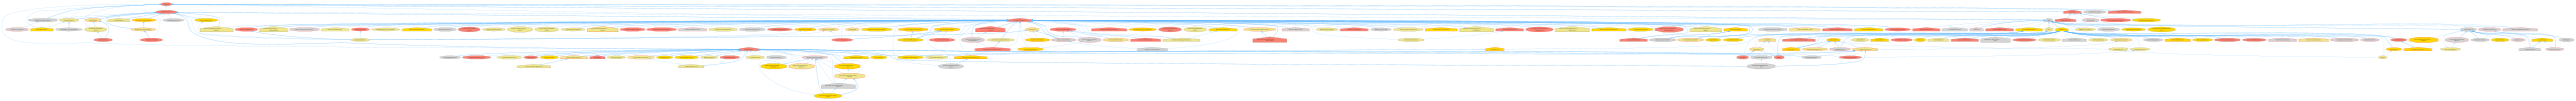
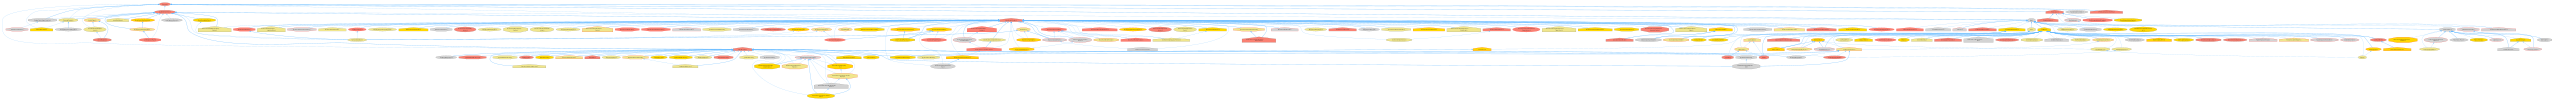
  digraph {
    fontname="Liberation Sans"
    node [color=grey40 fillcolor=khaki fontname="Liberation Sans" fontsize=10 shape=octagon style=filled]
    edge [color=steelblue1 dir=back fontname="Liberation Sans" fontsize=10 labelfontname=Helvetica labelfontsize=10 style=solid]
    n1 [color=gray40 fillcolor=salmon fontcolor=black height=0.2 label="Timecode.h" shape=ellipse width=0.4]
    n2 [fillcolor=lightgrey height=0.2 label="App.h" width=0.4]
    n3 [fillcolor=lightgrey height=0.2 label="DisplayClusterTypesConverter.h" width=0.4]
    n4 [height=0.2 label="LiveLinkAnimationBlueprint\lStructs.h" shape=ellipse width=0.4]
    n5 [fillcolor=salmon height=0.2 label="MediaCapture.h" shape=house width=0.4]
    n6 [fillcolor=salmon height=0.2 label="MovieSceneSection.h" shape=house width=0.4]
    n7 [fillcolor=salmon height=0.2 label="NoExportTypes.h" shape=house width=0.4]
    n8 [fillcolor=lightgrey height=0.2 label="PropertyEditorTestObject.h" shape=ellipse width=0.4]
    n9 [fillcolor=salmon height=0.2 label="QualifiedFrameTime.h" width=0.4]
    n10 [height=0.2 label="TimecodeProvider.h" width=0.4]
    n11 [fillcolor=gold height=0.2 label="STimecodeProvider.h" shape=house width=0.4]
    n12 [fillcolor=salmon height=0.2 label="VPTimecodeCustomTimeStep.h" shape=house width=0.4]
    n13 [fillcolor=salmon height=0.2 label="AndroidFeedbackContext.h" shape=house width=0.4]
    n14 [height=0.2 label="Core.h" width=0.4]
    n15 [fillcolor=salmon height=0.2 label="CoreSharedPCH.h" shape=ellipse width=0.4]
    n16 [height=0.2 label="FeedbackContextAnsi.h" shape=ellipse width=0.4]
    n17 [fillcolor=lightgrey height=0.2 label="IOSFeedbackContext.h" width=0.4]
    n18 [fillcolor=gold height=0.2 label="LevelEditorPlaySettings.h" shape=house width=0.4]
    n19 [fillcolor=gold height=0.2 label="MallocBinnedCommonUtils.h" shape=ellipse width=0.4]
    n20 [fillcolor=gold height=0.2 label="MaterialInstanceUpdateParameter\lSet.h" shape=ellipse width=0.4]
    n21 [fillcolor=gold height=0.2 label="Callback.h" shape=house width=0.4]
    n22 [fillcolor=lightgrey height=0.2 label="PhysicsPublic.h" width=0.4]
    n23 [color=red fillcolor=lightgrey height=0.2 label="ShaderParameterUtils.h" width=0.4]
    n24 [color=red fillcolor=salmon height=0.2 label="StreamableRenderAsset.h" shape=house width=0.4]
    n25 [fillcolor=lightgrey height=0.2 label="UnixFeedbackContext.h" shape=house width=0.4]
    n26 [color=red fillcolor=lightgrey height=0.2 label="UtilsCore.h" shape=house width=0.4]
    n27 [color=red fillcolor=lightgrey height=0.2 label="DisplayClusterHelpers.h" width=0.4]
    n28 [fillcolor=salmon height=0.2 label="LiveLinkRigUnits.h" width=0.4]
    n29 [fillcolor=salmon height=0.2 label="FileMediaCapture.h" shape=house width=0.4]
    n30 [color=red fillcolor=lightgrey height=0.2 label="PixelStreaming2MediaIOCapture.h" shape=house width=0.4]
    n31 [color=red fillcolor=salmon height=0.2 label="PixelStreamingMediaIOCapture.h" width=0.4]
    n32 [fillcolor=gold height=0.2 label="SharedMemoryMediaCapture.h" width=0.4]
    n33 [color=red fillcolor=lightgrey height=0.2 label="VideoProducer.h" width=0.4]
    n34 [color=red height=0.2 label="BezierChannelCurveModel.h" width=0.4]
    n35 [fillcolor=salmon height=0.2 label="BoolChannelCurveModel.h" shape=house width=0.4]
    n36 [color=red fillcolor=gold height=0.2 label="ChannelCurveModel.h" shape=house width=0.4]
    n37 [fillcolor=lightgrey height=0.2 label="IntegerChannelCurveModel.h" width=0.4]
    n38 [fillcolor=gold height=0.2 label="IMovieSceneChannelDecoration.h" width=0.4]
    n39 [color=red fillcolor=salmon height=0.2 label="ISequencerSection.h" shape=ellipse width=0.4]
    n40 [color=red fillcolor=salmon height=0.2 label="MovieScene3DConstraintSection.h" shape=house width=0.4]
    n41 [color=red fillcolor=gold height=0.2 label="MovieScene3DConstraintTrack.h" width=0.4]
    n42 [fillcolor=gold height=0.2 label="MovieScene3DPathTrack.h" width=0.4]
    n43 [color=red fillcolor=salmon height=0.2 label="MovieScene3DTransformSection.h" shape=house width=0.4]
    n44 [color=red fillcolor=gold height=0.2 label="MovieSceneParameterSection.h" shape=house width=0.4]
    n45 [fillcolor=lightgrey height=0.2 label="MovieSceneParticleParameter\lTrack.h" shape=ellipse width=0.4]
    n46 [color=red fillcolor=lightgrey height=0.2 label="MovieSceneActorReference\lSection.h" shape=ellipse width=0.4]
    n47 [color=red fillcolor=gold height=0.2 label="MovieSceneAudioSection.h" width=0.4]
    n48 [color=red fillcolor=gold height=0.2 label="MovieSceneBaseCacheSection.h" shape=ellipse width=0.4]
    n49 [fillcolor=salmon height=0.2 label="MovieSceneBindingLifetime\lSection.h" shape=ellipse width=0.4]
    n50 [height=0.2 label="MovieSceneBindingLifetime\lTrack.h" shape=ellipse width=0.4]
    n51 [color=red fillcolor=lightgrey height=0.2 label="MovieSceneBoolSection.h" shape=house width=0.4]
    n52 [height=0.2 label="MovieSceneByteSection.h" shape=ellipse width=0.4]
    n53 [fillcolor=salmon height=0.2 label="MovieSceneCVarSection.h" shape=house width=0.4]
    n54 [fillcolor=lightgrey height=0.2 label="MovieSceneCVarTrack.h" shape=ellipse width=0.4]
    n55 [height=0.2 label="MovieSceneCameraCutSection.h" width=0.4]
    n56 [color=red fillcolor=gold height=0.2 label="MovieSceneCameraCutTrack.h" shape=house width=0.4]
    n57 [color=red height=0.2 label="MovieSceneCameraShakeSection.h" width=0.4]
    n58 [fillcolor=salmon height=0.2 label="MovieSceneCameraShakeSource\lShakeSection.h" shape=house width=0.4]
    n59 [height=0.2 label="MovieSceneCameraShakeSource\lShakeTrack.h" shape=house width=0.4]
    n60 [color=red fillcolor=salmon height=0.2 label="MovieSceneCameraShakeSource\lTriggerSection.h" shape=ellipse width=0.4]
    n61 [height=0.2 label="MovieSceneCameraShakeSource\lTriggerTrack.h" shape=house width=0.4]
    n62 [fillcolor=gold height=0.2 label="MovieSceneCameraShakeTrack.h" shape=house width=0.4]
    n63 [color=red fillcolor=salmon height=0.2 label="MovieSceneChannelOverride\lContainer.h" shape=house width=0.4]
    n64 [color=red fillcolor=lightgrey height=0.2 label="MovieSceneSectionChannel\lOverrideRegistry.h" shape=ellipse width=0.4]
    n65 [color=red fillcolor=salmon height=0.2 label="MovieSceneChannelTraits.h" width=0.4]
    n66 [color=red height=0.2 label="MovieSceneEventSection.h" width=0.4]
    n67 [height=0.2 label="MovieSceneGameplayCueSections.h" shape=house width=0.4]
    n68 [color=red fillcolor=salmon height=0.2 label="MovieSceneParticleSection.h" shape=house width=0.4]
    n69 [color=red fillcolor=lightgrey height=0.2 label="SequencerChannelTraits.h" width=0.4]
    n70 [fillcolor=lightgrey height=0.2 label="SequencerChannelInterface.h" shape=house width=0.4]
    n71 [fillcolor=gold height=0.2 label="MovieSceneColorSection.h" width=0.4]
    n72 [fillcolor=salmon height=0.2 label="MovieSceneComponentMaterial\lParameterSection.h" width=0.4]
    n73 [height=0.2 label="MovieSceneConstrainedSection.h" shape=ellipse width=0.4]
    n74 [height=0.2 label="MovieSceneConstraintChannel\lHelper.h" shape=house width=0.4]
    n75 [fillcolor=lightgrey height=0.2 label="MovieSceneDataLayerSection.h" width=0.4]
    n76 [color=red height=0.2 label="MovieSceneDataLayerTrack.h" shape=house width=0.4]
    n77 [fillcolor=salmon height=0.2 label="MovieSceneDoubleSection.h" shape=house width=0.4]
    n78 [fillcolor=gold height=0.2 label="MovieSceneEnumSection.h" shape=house width=0.4]
    n79 [color=red fillcolor=gold height=0.2 label="MovieSceneEvalTemplate.h" width=0.4]
    n80 [color=red fillcolor=salmon height=0.2 label="MovieSceneEvaluation.h" shape=ellipse width=0.4]
    n81 [color=red fillcolor=salmon height=0.2 label="MovieSceneParticleTrack.h" width=0.4]
    n82 [color=red fillcolor=salmon height=0.2 label="MovieSceneEvaluationScope.h" shape=ellipse width=0.4]
    n83 [height=0.2 label="MovieSceneEvaluationTree\lPopulationRules.h" shape=house width=0.4]
    n84 [color=red fillcolor=lightgrey height=0.2 label="MovieSceneEventSectionBase.h" width=0.4]
    n85 [height=0.2 label="MovieSceneFadeSection.h" shape=house width=0.4]
    n86 [fillcolor=salmon height=0.2 label="MovieSceneFloatSection.h" shape=house width=0.4]
    n87 [height=0.2 label="MovieSceneSlomoSection.h" width=0.4]
    n88 [height=0.2 label="MovieSceneGroomCacheSection.h" shape=ellipse width=0.4]
    n89 [fillcolor=gold height=0.2 label="MovieSceneHookSection.h" shape=house width=0.4]
    n90 [fillcolor=gold height=0.2 label="MovieSceneIntegerSection.h" shape=house width=0.4]
    n91 [fillcolor=lightgrey height=0.2 label="MovieSceneKeyProxy.h" width=0.4]
    n92 [fillcolor=salmon height=0.2 label="MovieSceneLevelVisibility\lSection.h" shape=ellipse width=0.4]
    n93 [height=0.2 label="MovieSceneMediaPlayerProperty\lSection.h" shape=house width=0.4]
    n94 [height=0.2 label="MovieSceneMediaSection.h" shape=ellipse width=0.4]
    n95 [height=0.2 label="MovieSceneObjectProperty\lSection.h" width=0.4]
    n96 [height=0.2 label="MovieScenePrimitiveMaterial\lSection.h" shape=ellipse width=0.4]
    n97 [height=0.2 label="MovieSceneRotatorSection.h" shape=ellipse width=0.4]
    n98 [color=red height=0.2 label="MovieSceneSequence.h" shape=ellipse width=0.4]
    n99 [color=red height=0.2 label="MovieSceneSkeletalAnimation\lSection.h" shape=house width=0.4]
    n100 [color=red fillcolor=salmon height=0.2 label="MovieSceneSpawnTrack.h" width=0.4]
    n101 [color=red fillcolor=salmon height=0.2 label="MovieSceneStitchAnimSection.h" width=0.4]
    n102 [color=red fillcolor=lightgrey height=0.2 label="MovieSceneStringSection.h" shape=house width=0.4]
    n103 [color=red fillcolor=gold height=0.2 label="MovieSceneSubSection.h" shape=ellipse width=0.4]
    n104 [color=red fillcolor=salmon height=0.2 label="MovieSceneSubTrack.h" width=0.4]
    n105 [height=0.2 label="MovieSceneTimeWarpSection.h" width=0.4]
    n106 [color=red fillcolor=gold height=0.2 label="MovieSceneToolHelpers.h" width=0.4]
    n107 [fillcolor=lightgrey height=0.2 label="MovieSceneVectorSection.h" width=0.4]
    n108 [fillcolor=salmon height=0.2 label="PerlinNoiseChannelInterface.h" shape=ellipse width=0.4]
    n109 [color=red height=0.2 label="SectionModel.h" shape=ellipse width=0.4]
    n110 [fillcolor=lightgrey height=0.2 label="DataflowEditorWeightMapPaint\lTool.h" width=0.4]
    n111 [fillcolor=salmon height=0.2 label="DynamicMeshSculptTool.h" shape=ellipse width=0.4]
    n112 [fillcolor=lightgrey height=0.2 label="MeshGroupPaintTool.h" shape=ellipse width=0.4]
    n113 [fillcolor=lightgrey height=0.2 label="MeshVertexPaintTool.h" width=0.4]
    n114 [height=0.2 label="MeshVertexSculptTool.h" width=0.4]
    n115 [fillcolor=gold height=0.2 label="DeformMeshPolygonsTool.h" width=0.4]
    n116 [fillcolor=salmon height=0.2 label="AddPatchTool.h" shape=ellipse width=0.4]
    n117 [fillcolor=gold height=0.2 label="AddPrimitiveTool.h" width=0.4]
    n118 [fillcolor=salmon height=0.2 label="AudioMeter.h" shape=house width=0.4]
    n119 [height=0.2 label="BakeTransformTool.h" shape=ellipse width=0.4]
    n120 [color=red height=0.2 label="BaseMeshFromSplinesTool.h" width=0.4]
    n121 [height=0.2 label="TriangulateSplinesTool.h" shape=house width=0.4]
    n122 [fillcolor=gold height=0.2 label="CSGMeshesTool.h" shape=ellipse width=0.4]
    n123 [fillcolor=gold height=0.2 label="CutMeshWithMeshTool.h" width=0.4]
    n124 [height=0.2 label="DisplaceMeshTool.h" shape=ellipse width=0.4]
    n125 [fillcolor=salmon height=0.2 label="DrawPolyPathTool.h" width=0.4]
    n126 [height=0.2 label="DrawPolygonTool.h" width=0.4]
    n127 [color=red height=0.2 label="DynamicMeshBrushTool.h" shape=house width=0.4]
    n128 [fillcolor=lightgrey height=0.2 label="MeshInspectorTool.h" width=0.4]
    n129 [color=red fillcolor=lightgrey height=0.2 label="MetasoundFrontendDocument.h" shape=ellipse width=0.4]
    n130 [fillcolor=gold height=0.2 label="MetasoundFrontendInterface\lBindingRegistry.h" width=0.4]
    n131 [color=red height=0.2 label="MetasoundFrontendInterface\lRegistry.h" width=0.4]
    n132 [fillcolor=gold height=0.2 label="MetasoundFrontendNodeTemplate\lInput.h" shape=ellipse width=0.4]
    n133 [color=red height=0.2 label="MetasoundFrontendNodeTemplate\lRegistry.h" width=0.4]
    n134 [fillcolor=lightgrey height=0.2 label="MetasoundFrontendNodeTemplate\lReroute.h" shape=house width=0.4]
    n135 [color=red fillcolor=gold height=0.2 label="MetasoundFrontendRegistry\lKey.h" width=0.4]
    n136 [height=0.2 label="RemoveOccludedTrianglesTool.h" shape=house width=0.4]
    n137 [fillcolor=gold height=0.2 label="SelfUnionMeshesTool.h" shape=house width=0.4]
    n138 [fillcolor=gold height=0.2 label="UVLayoutTool.h" width=0.4]
    n139 [fillcolor=lightgrey height=0.2 label="VoxelBlendMeshesTool.h" shape=ellipse width=0.4]
    n140 [fillcolor=salmon height=0.2 label="VoxelMorphologyMeshesTool.h" width=0.4]
    n141 [height=0.2 label="VoxelSolidifyMeshesTool.h" width=0.4]
    n142 [height=0.2 label="SubTrackEditorBase.h" shape=ellipse width=0.4]
    n143 [height=0.2 label="KismetMathLibrary.h" shape=house width=0.4]
    n144 [fillcolor=lightgrey height=0.2 label="LevelSequenceDirector.h" shape=ellipse width=0.4]
    n145 [color=red fillcolor=salmon height=0.2 label="LevelSequencePlayer.h" width=0.4]
    n146 [color=red height=0.2 label="LiveLinkTypes.h" width=0.4]
    n147 [fillcolor=gold height=0.2 label="MovieSceneMetaData.h" width=0.4]
    n148 [color=red height=0.2 label="MovieSceneSequencePlayer.h" shape=ellipse width=0.4]
    n149 [color=red fillcolor=gold height=0.2 label="MovieSceneTimeController.h" shape=ellipse width=0.4]
    n150 [fillcolor=lightgrey height=0.2 label="SystemTimeTimecodeProvider.h" shape=ellipse width=0.4]
    n151 [color=red height=0.2 label="CoreUObject.h" shape=house width=0.4]
    n152 [fillcolor=salmon height=0.2 label="Engine.h" width=0.4]
    n153 [color=red height=0.2 label="SlateBasics.h" width=0.4]
    n154 [color=red fillcolor=gold height=0.2 label="CoreUObjectSharedPCH.h" shape=house width=0.4]
    n155 [fillcolor=salmon height=0.2 label="UnrealEd.h" width=0.4]
    n156 [fillcolor=gold height=0.2 label="SDesignerView.h" shape=ellipse width=0.4]
    n157 [fillcolor=gold height=0.2 label="UnrealEdSharedPCH.h" shape=ellipse width=0.4]
    n158 [fillcolor=salmon height=0.2 label="AsyncRegisterLevelContext.cpp" shape=house width=0.4]
    n159 [height=0.2 label="Blend.h" shape=ellipse width=0.4]
    n160 [height=0.2 label="CachingMeshSDF.h" width=0.4]
    n161 [height=0.2 label="CoroParallelFor.h" width=0.4]
    n162 [fillcolor=gold height=0.2 label="DisplaceMesh.h" shape=house width=0.4]
    n163 [color=red height=0.2 label="DynamicMeshOctree3.h" shape=house width=0.4]
    n164 [color=red fillcolor=salmon height=0.2 label="FastReferenceCollector.h" shape=ellipse width=0.4]
    n165 [color=red fillcolor=gold height=0.2 label="GeometrySet3.h" shape=house width=0.4]
    n166 [fillcolor=gold height=0.2 label="KMeans.h" width=0.4]
    n167 [height=0.2 label="KelvinletBrushOp.h" shape=house width=0.4]
    n168 [color=red fillcolor=gold height=0.2 label="MarchingCubes.h" shape=ellipse width=0.4]
    n169 [fillcolor=salmon height=0.2 label="MeshAdapterTransforms.h" shape=house width=0.4]
    n170 [color=red fillcolor=gold height=0.2 label="MeshCaches.h" shape=house width=0.4]
    n171 [fillcolor=lightgrey height=0.2 label="MeshEraseSculptLayerBrush\lOps.h" shape=house width=0.4]
    n172 [fillcolor=salmon height=0.2 label="MeshGroupPaintBrushOps.h" shape=ellipse width=0.4]
    n173 [height=0.2 label="MeshInflateBrushOps.h" width=0.4]
    n174 [fillcolor=lightgrey height=0.2 label="MeshMoveBrushOps.h" shape=house width=0.4]
    n175 [height=0.2 label="MeshPinchBrushOps.h" shape=ellipse width=0.4]
    n176 [fillcolor=lightgrey height=0.2 label="MeshPlaneBrushOps.h" shape=ellipse width=0.4]
    n177 [color=red fillcolor=gold height=0.2 label="MeshQueries.h" shape=ellipse width=0.4]
    n178 [color=red height=0.2 label="SparseNarrowBandMeshSDF.h" shape=ellipse width=0.4]
    n179 [color=red fillcolor=lightgrey height=0.2 label="SweepingMeshSDF.h" width=0.4]
    n180 [color=red fillcolor=gold height=0.2 label="MeshRenderBufferSet.h" shape=house width=0.4]
    n181 [fillcolor=gold height=0.2 label="MeshSculptBrushOps.h" shape=ellipse width=0.4]
    n182 [fillcolor=salmon height=0.2 label="MeshSmoothingBrushOps.h" width=0.4]
    n183 [fillcolor=salmon height=0.2 label="MeshVertexPaintBrushOps.h" shape=ellipse width=0.4]
    n184 [color=red fillcolor=lightgrey height=0.2 label="ParallelTransformReduce.h" shape=house width=0.4]
    n185 [color=red height=0.2 label="RemoveOccludedTriangles.h" shape=house width=0.4]
    n186 [color=red height=0.2 label="SparseDynamicOctree3.h" shape=ellipse width=0.4]
    n187 [color=red fillcolor=lightgrey height=0.2 label="SparseDynamicPointOctree3.h" width=0.4]
    n188 [height=0.2 label="SubRegionRemesher.h" shape=ellipse width=0.4]
    n189 [color=red fillcolor=lightgrey height=0.2 label="UniformMirrorSolver.h" shape=ellipse width=0.4]
    n190 [color=red fillcolor=lightgrey height=0.2 label="BodyInstance.h" shape=ellipse width=0.4]
    n191 [fillcolor=lightgrey height=0.2 label="ChaosEventRelay.h" shape=house width=0.4]
    n192 [fillcolor=gold height=0.2 label="ChaosEventType.h" shape=house width=0.4]
    n193 [color=red fillcolor=lightgrey height=0.2 label="PhysScene_Chaos.h" shape=ellipse width=0.4]
    n194 [color=red fillcolor=gold height=0.2 label="ChaosSimModuleManagerAsync\lCallback.h" width=0.4]
    n195 [height=0.2 label="ChaosVehicleManager.h" shape=ellipse width=0.4]
    n196 [color=red fillcolor=lightgrey height=0.2 label="ChaosVehicleManagerAsync\lCallback.h" shape=ellipse width=0.4]
    n197 [fillcolor=lightgrey height=0.2 label="PhysScene_PhysX.h" shape=ellipse width=0.4]
    n198 [fillcolor=gold height=0.2 label="PhysicsFiltering.h" width=0.4]
    n199 [fillcolor=lightgrey height=0.2 label="BinkShaders.h" width=0.4]
    n200 [color=red height=0.2 label="ISequencer.h" width=0.4]
    n1 -> n2 [style=bold]
    n1 -> n3 [style=bold]
    n1 -> n4
    n1 -> n5 [style=bold]
    n1 -> n6
    n1 -> n7
    n1 -> n8
    n1 -> n9
    n1 -> n10
    n1 -> n11
    n1 -> n12 [style=bold]
    n2 -> n13
    n2 -> n14 [style=bold]
    n2 -> n15
    n2 -> n16 [style=bold]
    n2 -> n17 [style=bold]
    n2 -> n18
    n2 -> n19
    n2 -> n20
    n2 -> n21 [style=bold]
    n2 -> n22 [style=bold]
    n2 -> n23
    n2 -> n24
    n2 -> n25
    n2 -> n26 [style=bold]
    n3 -> n27
    n4 -> n28
    n5 -> n29 [style=bold]
    n5 -> n30
    n5 -> n31 [style=bold]
    n5 -> n32
    n5 -> n33
    n6 -> n34 [style=bold]
    n6 -> n35 [style=bold]
    n6 -> n36
    n6 -> n37 [style=bold]
    n6 -> n38 [style=bold]
    n6 -> n39 [style=bold]
    n6 -> n40
    n6 -> n41
    n6 -> n42 [style=bold]
    n6 -> n43
    n6 -> n44
    n6 -> n45
    n6 -> n46 [style=bold]
    n6 -> n47
    n6 -> n48
    n6 -> n49
    n6 -> n50
    n6 -> n51 [style=bold]
    n6 -> n52
    n6 -> n53
    n6 -> n54 [style=bold]
    n6 -> n55 [style=bold]
    n6 -> n56
    n6 -> n57 [style=bold]
    n6 -> n58 [style=bold]
    n6 -> n59 [style=bold]
    n6 -> n60 [style=bold]
    n6 -> n61
    n6 -> n62 [style=bold]
    n6 -> n63 [style=bold]
    n6 -> n64 [style=bold]
    n6 -> n65
    n6 -> n66
    n6 -> n67
    n6 -> n68
    n6 -> n69 [style=bold]
    n6 -> n70
    n6 -> n71
    n6 -> n72
    n6 -> n73 [style=bold]
    n6 -> n74 [style=bold]
    n6 -> n75
    n6 -> n76 [style=bold]
    n6 -> n77 [style=bold]
    n6 -> n78
    n6 -> n79
    n6 -> n80
    n6 -> n81
    n6 -> n82 [style=bold]
    n6 -> n83 [style=bold]
    n6 -> n84 [style=bold]
    n6 -> n85
    n6 -> n86
    n6 -> n87
    n6 -> n88
    n6 -> n89 [style=bold]
    n6 -> n90 [style=bold]
    n6 -> n91 [style=bold]
    n6 -> n92
    n6 -> n93
    n6 -> n94
    n6 -> n95
    n6 -> n96
    n6 -> n97 [style=bold]
    n6 -> n98
    n6 -> n99 [style=bold]
    n6 -> n100
    n6 -> n101 [style=bold]
    n6 -> n102
    n6 -> n103 [style=bold]
    n6 -> n104 [style=bold]
    n6 -> n105
    n6 -> n106
    n6 -> n107 [style=bold]
    n6 -> n108
    n6 -> n109
    n7 -> n110 [style=bold]
    n7 -> n111
    n7 -> n112 [style=bold]
    n7 -> n113 [style=bold]
    n7 -> n114
    n7 -> n115 [style=bold]
    n7 -> n116 [style=bold]
    n7 -> n117 [style=bold]
    n7 -> n118 [style=bold]
    n7 -> n119
    n7 -> n120 [style=bold]
    n7 -> n121 [style=bold]
    n7 -> n122 [style=bold]
    n7 -> n123 [style=bold]
    n7 -> n124 [style=bold]
    n7 -> n125
    n7 -> n126
    n7 -> n127 [style=bold]
    n7 -> n128
    n7 -> n129
    n7 -> n130
    n7 -> n131
    n7 -> n132
    n7 -> n133
    n7 -> n134
    n7 -> n135 [style=bold]
-   n127 -> n136 [style=bold]
+   n7 -> n136 [style=bold]
    n7 -> n137
    n7 -> n138
    n7 -> n139 [style=bold]
    n7 -> n140
    n7 -> n141
    n9 -> n2
    n9 -> n3
    n9 -> n6 [style=bold]
    n9 -> n7 [style=bold]
    n9 -> n10 [style=bold]
    n9 -> n93 [style=bold]
    n9 -> n142
    n9 -> n143 [style=bold]
    n9 -> n144
    n9 -> n145
    n9 -> n146 [style=bold]
    n9 -> n147 [style=bold]
    n9 -> n148 [style=bold]
    n9 -> n149 [style=bold]
    n10 -> n11
    n10 -> n150 [style=bold]
    n14 -> n151
    n14 -> n152 [style=bold]
    n14 -> n153
    n15 -> n154 [style=bold]
    n18 -> n155
    n18 -> n156 [style=bold]
    n18 -> n157 [style=bold]
    n21 -> n15 [style=bold]
    n21 -> n158 [style=bold]
    n21 -> n159
    n21 -> n160
    n21 -> n161
    n21 -> n162
    n21 -> n163
    n21 -> n164
    n21 -> n165
    n21 -> n166 [style=bold]
    n21 -> n167 [style=bold]
    n21 -> n168 [style=bold]
    n21 -> n169 [style=bold]
    n21 -> n170 [style=bold]
    n21 -> n171
    n21 -> n172
    n21 -> n173
    n21 -> n174
    n21 -> n175
    n21 -> n176 [style=bold]
    n21 -> n177
    n21 -> n178
    n21 -> n179 [style=bold]
    n21 -> n180
    n21 -> n181
    n21 -> n182 [style=bold]
    n21 -> n183
    n21 -> n184
    n21 -> n185
    n21 -> n186 [style=bold]
    n21 -> n187 [style=bold]
    n21 -> n188
    n21 -> n189 [style=bold]
    n22 -> n190 [style=bold]
    n22 -> n191 [style=bold]
    n22 -> n192
    n22 -> n193 [style=bold]
    n22 -> n194
    n22 -> n195
    n22 -> n196 [style=bold]
    n22 -> n197 [style=bold]
    n22 -> n198
    n23 -> n199 [style=bold]
    n33 -> n30
    n36 -> n34
    n36 -> n35
    n36 -> n37 [style=bold]
    n39 -> n142
    n41 -> n42 [style=bold]
    n43 -> n44
    n44 -> n45 [style=bold]
    n46 -> n47
    n57 -> n58 [style=bold]
    n63 -> n64
    n64 -> n43
    n65 -> n46
    n65 -> n66
    n65 -> n67
    n65 -> n68
    n65 -> n69
    n69 -> n70
    n73 -> n43 [style=bold]
    n79 -> n42 [style=bold]
    n79 -> n45
    n79 -> n80 [style=bold]
    n79 -> n81
    n86 -> n87
    n89 -> n67
    n98 -> n80
    n98 -> n142
    n103 -> n142
    n104 -> n142 [style=bold]
    n113 -> n110
    n120 -> n121
    n129 -> n130 [style=bold]
    n129 -> n131
    n129 -> n132 [style=bold]
    n129 -> n133
    n129 -> n134
    n129 -> n135
    n133 -> n132 [style=bold]
    n133 -> n134
    n134 -> n132
    n135 -> n133
    n146 -> n4
    n146 -> n28 [style=bold]
    n147 -> n142
    n148 -> n145 [style=bold]
    n149 -> n148 [style=bold]
    n151 -> n152
    n151 -> n153
    n153 -> n152
    n153 -> n155 [style=bold]
    n160 -> n159
    n163 -> n110 [style=bold]
    n163 -> n111
    n163 -> n112
    n163 -> n113
    n163 -> n114 [style=bold]
    n165 -> n115 [style=bold]
    n168 -> n159
    n177 -> n160
    n177 -> n163
    n177 -> n170 [style=bold]
    n177 -> n178 [style=bold]
    n177 -> n179 [style=bold]
    n186 -> n163
    n188 -> n111
    n192 -> n191 [style=bold]
    n192 -> n193
    n196 -> n195
    n200 -> n69 [style=bold]
    n200 -> n106
    n200 -> n142 [style=bold]
  }
